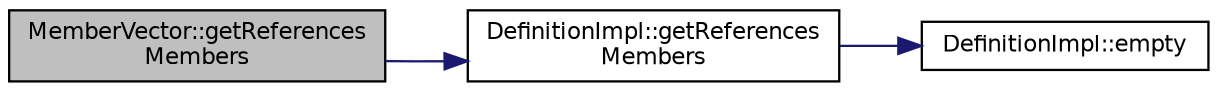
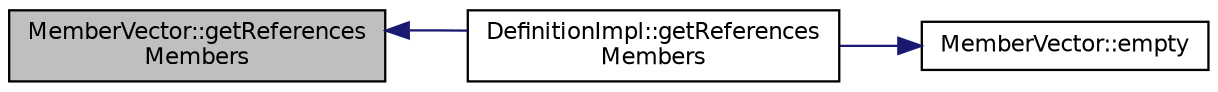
  digraph {
    rankdir=LR
    node [color=black fillcolor=white fontname=Helvetica fontsize=10 shape=record style=filled]
    edge [color=midnightblue fontname=Helvetica fontsize=10 labelfontname=Helvetica labelfontsize=10 style=solid]
    n1 [fillcolor=grey75 fontcolor=black height=0.2 label="MemberVector::getReferences\lMembers" width=0.4]
    n2 [height=0.2 label="DefinitionImpl::getReferences\lMembers" width=0.4]
-   n3 [height=0.2 label="DefinitionImpl::empty" width=0.4]
-   n1 -> n2
+   n3 [height=0.2 label="MemberVector::empty" width=0.4]
+   n2 -> n1
    n2 -> n3
  }
